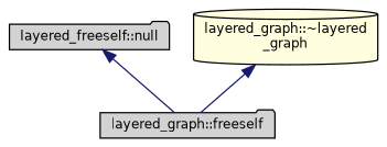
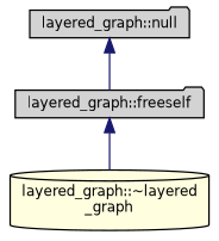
  digraph {
    rankdir=TB
    node [color=black fillcolor=lightgrey fontname=Helvetica fontsize=10 shape=folder style=filled]
    edge [color=midnightblue dir=back fontname=Helvetica fontsize=10 labelfontname=Helvetica labelfontsize=10 style=solid]
-   n1 [fontcolor=black height=0.2 label="layered_freeself::null" width=0.4]
+   n1 [fontcolor=black height=0.2 label="layered_graph::null" width=0.4]
    n2 [height=0.2 label="layered_graph::freeself" width=0.4]
    n3 [fillcolor=lightyellow height=0.2 label="layered_graph::~layered\l_graph" shape=cylinder width=0.4]
    n1 -> n2
-   n3 -> n2
+   n2 -> n3
  }
